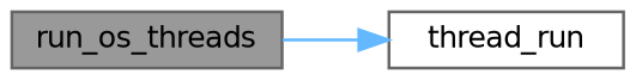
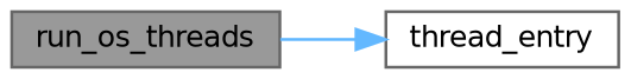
  digraph {
    rankdir=LR
    node [fontname=Helvetica fontsize=10 shape=box style=filled]
    n1 [color=gray40 fillcolor=grey60 fontcolor=black height=0.2 label=run_os_threads width=0.4]
-   n2 [color=grey40 fillcolor=white height=0.2 label=thread_run width=0.4]
+   n2 [color=grey40 fillcolor=white height=0.2 label=thread_entry width=0.4]
    n1 -> n2 [color=steelblue1 fontname=Helvetica fontsize=10 labelfontname=Helvetica labelfontsize=10 style=solid]
  }
